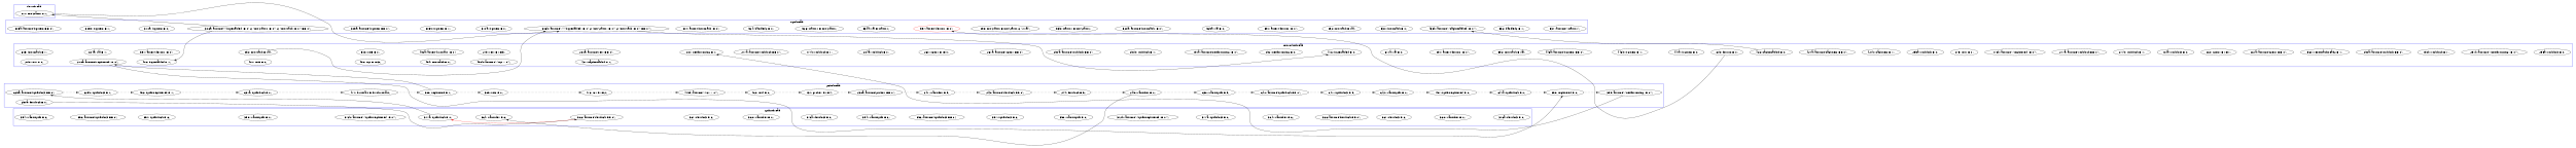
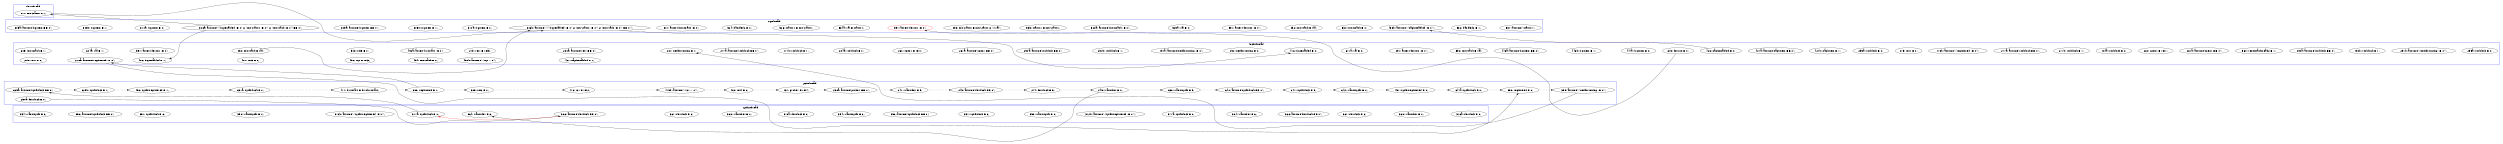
  digraph {
    rankdir=LR
    edge [color=white style=solid]
    n1 [label="317: IntrStatus = 1;"]
    n2 [color=red label="597: assert(dev_on != 0);"]
    n3 [label="524: handled2 = 0;"]
    n4 [label="526: status1 = IntrStatus;"]
    n5 [label="310a: irq_sem = 0;"]
    n6 [label="306a: assume((((irq_enabled != 0) & (IntrStatus != 0)) & (IntrMask != 0)) == 0);"]
    n7 [label="305a: assume(irq_sem == 0);"]
    n8 [label="305b: irq_sem = 1;"]
    n9 [label="532: handled2 = 1;"]
    n10 [label="537: assume(!status1);"]
    n11 [label="535: status1 = IntrStatus;"]
    n12 [label="528a: assume(intr_mask != 0);"]
    n13 [label="307: assert(intr_mask != 0);"]
    n14 [label="591: assert(dev_on != 0);"]
    n15 [label="592: IntrMask = val;"]
    n16 [label="598: IntrStatus = IntrStatus & (~val);"]
    n17 [label="306b: assume(!((((irq_enabled != 0) & (IntrStatus != 0)) & (IntrMask != 0)) == 0));"]
    n18 [label="534a: val = status1;"]
    n19 [label="305a: assume(irq_sem == 0);"]
    n20 [label="530: intr_mask = 0;"]
    n21 [label="433b: assume(!(napi_enabled != 0));"]
    n22 [label="305b: irq_sem = 1;"]
    n23 [label="310a: irq_sem = 0;"]
    n24 [label="529a: val = 0;"]
    n25 [label="366: assume(dev_lock == 0);"]
    n26 [label="377a: sysfs_lock = 0;"]
    n27 [label="364: want_dev = 6;"]
    n28 [label="367: dev_lock = 6;"]
    n29 [label="368: want_dev = 0;"]
    n30 [label="376a: dev_lock = 0;"]
    n31 [label="368: want_dev = 0;"]
    n32 [label="376a: dev_lock = 0;"]
    n33 [label="372b: assume(!(sysfs_registered != 0));"]
    n34 [label="377a: sysfs_lock = 0;"]
    n35 [label="354: want_sysfs = 6;"]
    n36 [label="356: assume(sysfs_lock == 0);"]
    n37 [label="364: want_dev = 6;"]
    n38 [label="367: dev_lock = 6;"]
    n39 [label="354: want_sysfs = 6;"]
    n40 [label="356: assume(sysfs_lock == 0);"]
    n41 [label="357: sysfs_lock = 6;"]
    n42 [label="358: want_sysfs = 0;"]
    n43 [label="372b: assume(!(sysfs_registered != 0));"]
    n44 [label="357: sysfs_lock = 6;"]
    n45 [label="366: assume(dev_lock == 0);"]
    n46 [label="358: want_sysfs = 0;"]
    n47 [label="243: assume(dev_lock == 0);"]
    n48 [label="244: dev_lock = 5;"]
    n49 [label="245: want_dev = 0;"]
    n50 [label="389: ret2 = 0;"]
    n51 [label="476: rc1 = ret2;"]
    n52 [label="398: registered = 0;"]
    n53 [label="482: ret4 = 0;"]
    n54 [label="237: probe1 = ret4;"]
    n55 [label="629a: assume(sysfs_lock == 0);"]
    n56 [label="638: want_sysfs = 5;"]
    n57 [label="631a: sysfs_lock = 0;"]
    n58 [label="477: hw_start = drv_hw_start;"]
    n59 [label="640: assume(sysfs_lock == 0);"]
    n60 [label="479b: assume(!(rc1 < 0));"]
    n61 [label="399: assume(!(netif_running != 0));"]
    n62 [label="250a: dev_lock = 0;"]
    n63 [label="388: registered = 1;"]
    n64 [label="238a: assume(probe1 == 0);"]
    n65 [label="241: want_dev = 5;"]
    n66 [label="452: sysfs_registered = 1;"]
    n67 [label="641: sysfs_lock = 5;"]
    n68 [label="457: sysfs_registered = 0;"]
    n69 [label="647a: sysfs_lock = 0;"]
    n70 [label="642: want_sysfs = 0;"]
    n71 [label="629b: sysfs_lock = 1;"]
    n72 [label="605: intr_mask = 1;"]
    n73 [label="275: ret1 = 0;"]
    n74 [label="278b: assume(!(registered != 0));"]
    n75 [label="416: irq_enabled = 0;"]
    n76 [label="611a: val = 0;"]
    n77 [label="615: dev_on = 0;"]
    n78 [label="290b: rtnl_lock = 1;"]
    n79 [label="291b: assume(!(netif_running != 0));"]
    n80 [label="446b: irq_sem = 1;"]
    n81 [label="447a: irq_sem = 0;"]
    n82 [label="261a: assume(open1 == 0);"]
    n83 [label="290a: assume(rtnl_lock == 0);"]
    n84 [label="278a: assume(registered != 0);"]
    n85 [label="406: irq_enabled = 1;"]
    n86 [label="277a: assume(rtnl_lock == 0);"]
    n87 [label="290b: rtnl_lock = 1;"]
    n88 [label="291a: assume(netif_running != 0);"]
    n89 [label="260: open1 = ret1;"]
    n90 [label="261a: assume(open1 == 0);"]
    n91 [label="592: IntrMask = val;"]
    n92 [label="446a: assume(irq_sem == 0);"]
    n93 [label="494: IntrMask = 0;"]
    n94 [label="498b: assume(!(rc2 < 0));"]
    n95 [label="427b: napi_sem = 1;"]
    n96 [label="295a: rtnl_lock = 0;"]
    n97 [label="503: ret5 = 0;"]
    n98 [label="492a: assert(hw_start != 0);"]
    n99 [label="275: ret1 = 0;"]
    n100 [label="421: napi_enabled = 1;"]
    n101 [label="290a: assume(rtnl_lock == 0);"]
    n102 [label="277a: assume(rtnl_lock == 0);"]
    n103 [label="277b: rtnl_lock = 1;"]
    n104 [label="260: open1 = ret1;"]
    n105 [label="277b: rtnl_lock = 1;"]
    n106 [label="284a: rtnl_lock = 0;"]
    n107 [label="427a: assume(napi_sem == 0);"]
    n108 [label="591: assert(dev_on != 0);"]
    n109 [label="295a: rtnl_lock = 0;"]
    n110 [label="281: netif_running = 1;"]
    n111 [label="407: ret3 = 0;"]
    n112 [label="496: rc2 = ret3;"]
    n113 [label="284a: rtnl_lock = 0;"]
    n114 [label="292: netif_running = 0;"]
    n115 [label="604a: val = 1;"]
    n116 [label="592: IntrMask = val;"]
    n117 [label="280a: assume(ret1 == 0);"]
    n118 [label="560: reset_task_ready = 1;"]
    n119 [label="426: napi_enabled = 0;"]
    n120 [label="591: assert(dev_on != 0);"]
    n121 [label="279: ret1 = ret5;"]
    subgraph cluster_1 {
      color=blue
      label=dev_thread
      n1
    }
    subgraph cluster_2 {
      color=blue
      label=irq_thread
      n2
      n3
      n4
      n5
      n6
      n7
      n8
      n9
      n10
      n11
      n12
      n13
      n14
      n15
      n16
      n17
      n18
      n19
      n20
      n21
      n22
      n23
      n24
    }
    subgraph cluster_3 {
      color=blue
      label=sysfs_thread
      n25
      n26
      n27
      n28
      n29
      n30
      n31
      n32
      n33
      n34
      n35
      n36
      n37
      n38
      n39
      n40
      n41
      n42
      n43
      n44
      n45
      n46
    }
    subgraph cluster_4 {
      color=blue
      label=pci_thread
      n47
      n48
      n49
      n50
      n51
      n52
      n53
      n54
      n55
      n56
      n57
      n58
      n59
      n60
      n61
      n62
      n63
      n64
      n65
      n66
      n67
      n68
      n69
      n70
      n71
    }
    subgraph cluster_5 {
      color=blue
-     label=network_thread
+     label=lock_thread
      n72
      n73
      n74
      n75
      n76
      n77
      n78
      n79
      n80
      n81
      n82
      n83
      n84
      n85
      n86
      n87
      n88
      n89
      n90
      n91
      n92
      n93
      n94
      n95
      n96
      n97
      n98
      n99
      n100
      n101
      n102
      n103
      n104
      n105
      n106
      n107
      n108
      n109
      n110
      n111
      n112
      n113
      n114
      n115
      n116
      n117
      n118
      n119
      n120
      n121
    }
    n1 -> n17 [color=black constraint=false]
    n2 -> n16
    n3 -> n4
    n4 -> n18
    n5 -> n6
    n6 -> n1 [color=black constraint=false]
    n6 -> n19
    n6 -> n85 [color=black constraint=false]
    n7 -> n8
    n8 -> n5
    n9 -> n10
    n11 -> n12
    n12 -> n24
    n13 -> n3
    n14 -> n15
    n15 -> n20
    n16 -> n11
    n17 -> n13
    n17 -> n75 [color=black constraint=false]
    n18 -> n2
    n19 -> n22
    n20 -> n21
    n21 -> n9
    n22 -> n23
    n23 -> n17
    n24 -> n14
    n25 -> n26 [color=red constraint=false]
    n25 -> n28
    n26 -> n27
    n26 -> n55 [color=black constraint=false]
    n27 -> n25
    n28 -> n29
    n29 -> n30
    n30 -> n35
    n31 -> n32
    n33 -> n34
    n34 -> n37
    n35 -> n36
    n36 -> n44
    n37 -> n45
    n38 -> n31
    n39 -> n40
    n40 -> n41
    n41 -> n42
    n42 -> n43
    n43 -> n26
    n44 -> n46
    n45 -> n38
    n46 -> n33
    n47 -> n48 [color=black style=dotted]
    n48 -> n49 [color=black style=dotted]
    n49 -> n27 [color=black constraint=false]
    n49 -> n56 [color=black style=dotted]
    n50 -> n51 [color=black style=dotted]
    n51 -> n60 [color=black style=dotted]
    n52 -> n61 [color=black style=dotted]
    n53 -> n54 [color=black style=dotted]
    n54 -> n64 [color=black style=dotted]
    n55 -> n71 [color=black style=dotted]
    n56 -> n59 [color=black style=dotted]
    n57 -> n58 [color=black style=dotted]
    n58 -> n63 [color=black style=dotted]
    n59 -> n67 [color=black style=dotted]
    n60 -> n53 [color=black style=dotted]
    n61 -> n110 [color=black constraint=false]
    n62 -> n25 [color=black constraint=false]
    n63 -> n50 [color=black style=dotted]
    n63 -> n84 [color=black constraint=false]
    n64 -> n65 [color=black style=dotted]
    n65 -> n47 [color=black style=dotted]
    n66 -> n57 [color=black style=dotted]
    n67 -> n70 [color=black style=dotted]
    n68 -> n69 [color=black style=dotted]
    n69 -> n52 [color=black style=dotted]
    n70 -> n68 [color=black style=dotted]
    n71 -> n66 [color=black style=dotted]
    n72 -> n115
    n73 -> n74
    n74 -> n86
    n75 -> n76
    n76 -> n108
    n77 -> n2 [color=black constraint=false]
    n77 -> n119
    n78 -> n79
    n79 -> n109
    n80 -> n81
    n81 -> n77
    n82 -> n83
    n83 -> n87
    n84 -> n52 [color=black constraint=false]
    n84 -> n85
    n85 -> n111
    n86 -> n105
    n87 -> n88
    n88 -> n114
    n89 -> n90
    n90 -> n118
    n91 -> n92
    n92 -> n80
    n93 -> n94
    n94 -> n100
    n95 -> n96
    n96 -> n73
    n97 -> n98
    n98 -> n121
    n99 -> n84
    n101 -> n78
    n102 -> n103
    n103 -> n113
    n104 -> n82
    n105 -> n106
    n106 -> n89
    n107 -> n95
    n108 -> n91
    n110 -> n102
    n111 -> n112
    n112 -> n93
    n113 -> n104
    n114 -> n75
    n115 -> n120
    n116 -> n17 [color=black constraint=false]
    n116 -> n97
    n117 -> n110
    n118 -> n101
    n119 -> n21 [color=black constraint=false]
    n119 -> n107
    n120 -> n116
    n121 -> n117
  }
